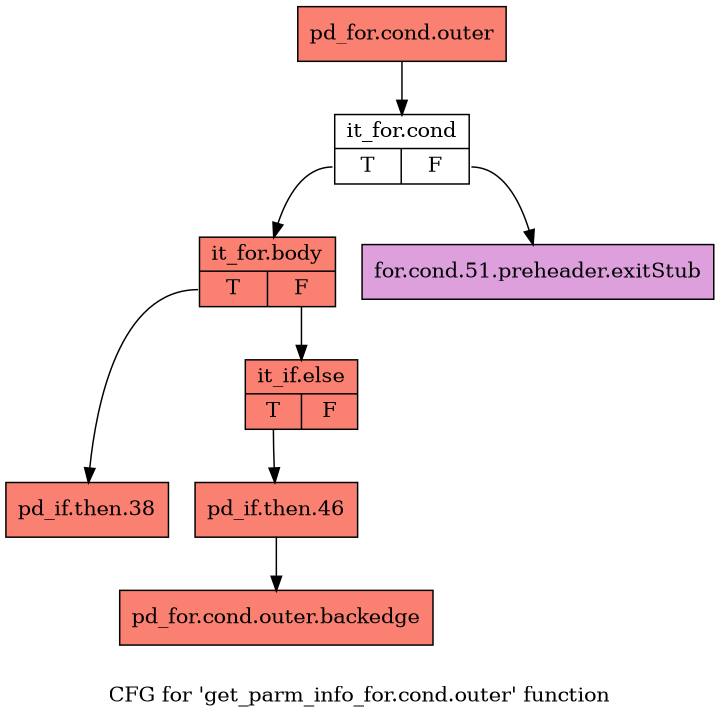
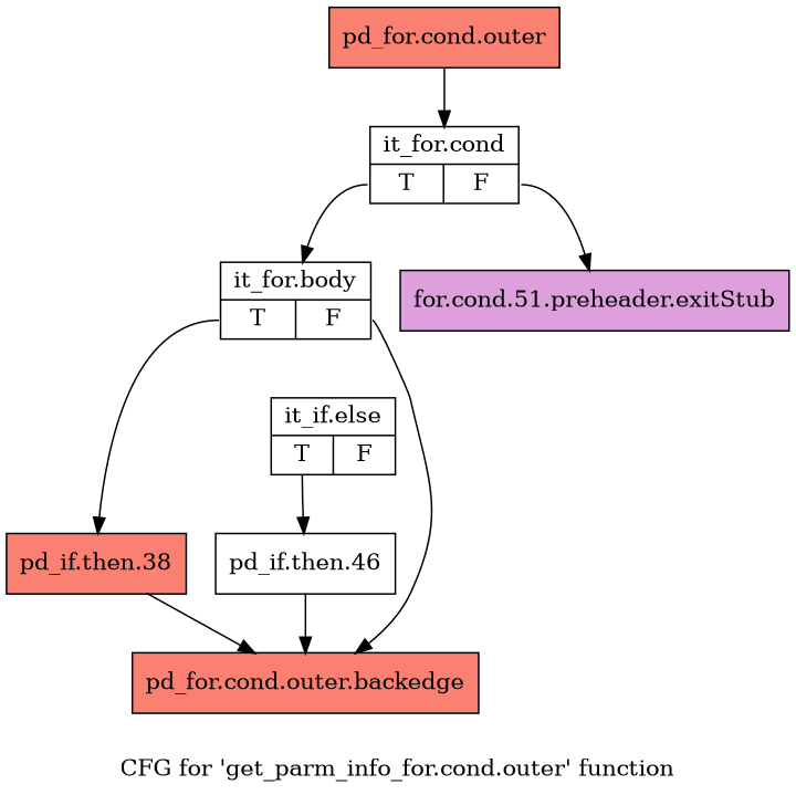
  digraph {
    label="CFG for 'get_parm_info_for.cond.outer' function"
    node [fillcolor=salmon shape=record style=filled]
    n1 [label="{pd_for.cond.outer}"]
    n2 [fillcolor=white label="{it_for.cond|{<s0>T|<s1>F}}"]
    n3 [fillcolor=plum label="{for.cond.51.preheader.exitStub}"]
-   n4 [label="{it_for.body|{<s0>T|<s1>F}}"]
+   n4 [fillcolor=white label="{it_for.body|{<s0>T|<s1>F}}"]
    n5 [label="{pd_if.then.38}"]
-   n6 [label="{it_if.else|{<s0>T|<s1>F}}"]
+   n6 [fillcolor=white label="{it_if.else|{<s0>T|<s1>F}}"]
    n7 [label="{pd_for.cond.outer.backedge}"]
-   n8 [label="{pd_if.then.46}"]
+   n8 [fillcolor=white label="{pd_if.then.46}"]
    n1 -> n2
    n2 -> n3 [tailport=s1]
    n2 -> n4 [tailport=s0]
    n4 -> n5 [tailport=s0]
-   n4 -> n6 [tailport=s1]
+   n4 -> n7 [tailport=s1]
+   n5 -> n7
    n6 -> n8 [tailport=s0]
    n8 -> n7
  }
